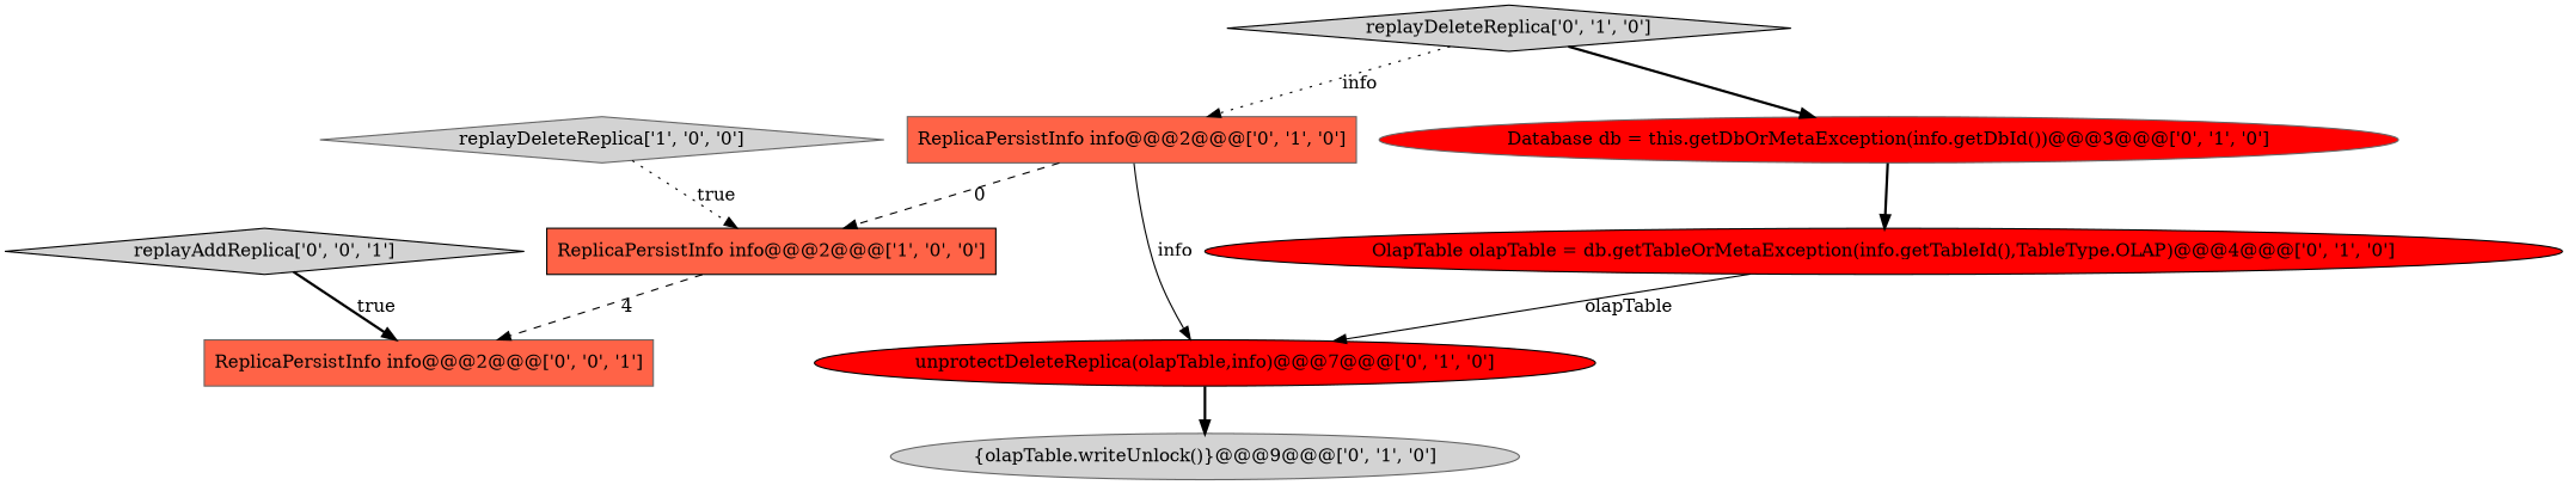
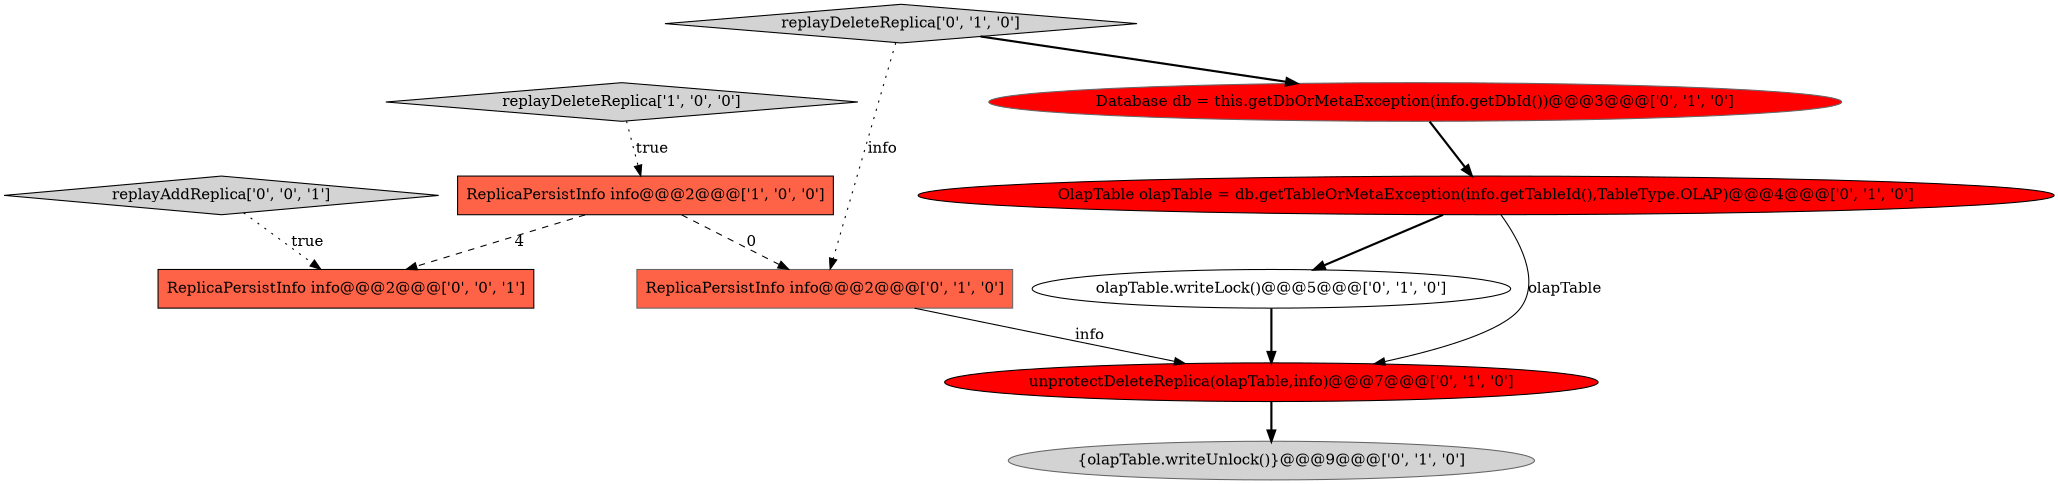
  digraph {
    node [color=black fillcolor=lightgray shape=ellipse style=filled]
    edge [style=bold]
+   n1 [fillcolor=white label="olapTable.writeLock()@@@5@@@['0', '1', '0']"]
    n2 [fillcolor=red label="unprotectDeleteReplica(olapTable,info)@@@7@@@['0', '1', '0']"]
    n3 [color=gray40 label="{olapTable.writeUnlock()}@@@9@@@['0', '1', '0']"]
-   n4 [color=gray40 label="replayDeleteReplica['1', '0', '0']" shape=diamond]
+   n4 [label="replayDeleteReplica['1', '0', '0']" shape=diamond]
    n5 [fillcolor=tomato label="ReplicaPersistInfo info@@@2@@@['1', '0', '0']" shape=box]
    n6 [color=gray40 fillcolor=tomato label="ReplicaPersistInfo info@@@2@@@['0', '1', '0']" shape=box]
-   n7 [color=gray40 fillcolor=tomato label="ReplicaPersistInfo info@@@2@@@['0', '0', '1']" shape=box]
+   n7 [fillcolor=tomato label="ReplicaPersistInfo info@@@2@@@['0', '0', '1']" shape=box]
    n8 [label="replayDeleteReplica['0', '1', '0']" shape=diamond]
    n9 [color=gray40 fillcolor=red label="Database db = this.getDbOrMetaException(info.getDbId())@@@3@@@['0', '1', '0']"]
    n10 [fillcolor=red label="OlapTable olapTable = db.getTableOrMetaException(info.getTableId(),TableType.OLAP)@@@4@@@['0', '1', '0']"]
    n11 [label="replayAddReplica['0', '0', '1']" shape=diamond]
+   n1 -> n2
    n2 -> n3
    n4 -> n5 [label=true style=dotted]
-   n6 -> n5 [label=0 style=dashed]
+   n5 -> n6 [label=0 style=dashed]
    n5 -> n7 [label=4 style=dashed]
    n6 -> n2 [label=info style=solid]
    n8 -> n6 [label=info style=dotted]
    n8 -> n9
    n9 -> n10
+   n10 -> n1
    n10 -> n2 [label=olapTable style=solid]
-   n11 -> n7 [label=true]
+   n11 -> n7 [label=true style=dotted]
  }
